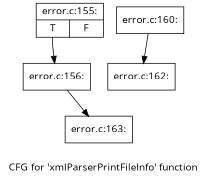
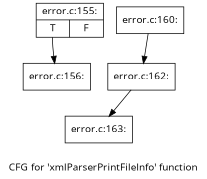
  digraph {
    fontname="Open Sans"
    label="CFG for 'xmlParserPrintFileInfo' function"
    node [fontname="Open Sans" shape=record]
    edge [fontname="Open Sans"]
    n1 [label="{error.c:155:|{<s0>T|<s1>F}}"]
    n2 [label="{error.c:156:}"]
    n3 [label="{error.c:163:}"]
    n4 [label="{error.c:160:}"]
    n5 [label="{error.c:162:}"]
    n1 -> n2 [tailport=s0]
    n4 -> n5
-   n2 -> n3
+   n5 -> n3
  }
